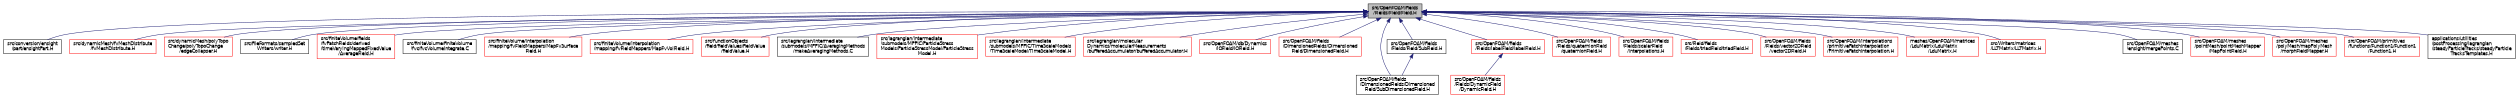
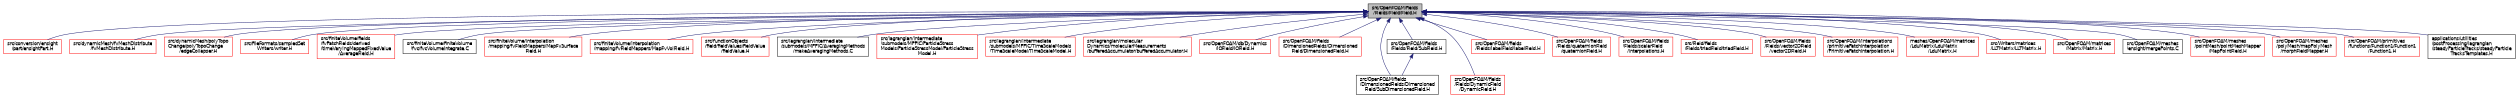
  digraph {
    node [color=red fontname=Helvetica fontsize=10 shape=record]
    edge [color=midnightblue dir=back fontname=Helvetica fontsize=10 labelfontname=Helvetica labelfontsize=10 style=solid]
    n1 [color=black fillcolor=grey75 fontcolor=black height=0.2 label="src/OpenFOAM/fields\l/Fields/Field/Field.H" style=filled width=0.4]
-   n2 [color=black height=0.2 label="src/conversion/ensight\l/part/ensightPart.H" width=0.4]
+   n2 [height=0.2 label="src/conversion/ensight\l/part/ensightPart.H" width=0.4]
    n3 [height=0.2 label="src/dynamicMesh/fvMeshDistribute\l/fvMeshDistribute.H" width=0.4]
    n4 [height=0.2 label="src/dynamicMesh/polyTopo\lChange/polyTopoChange\l/edgeCollapser.H" width=0.4]
-   n5 [color=black height=0.2 label="src/fileFormats/sampledSet\lWriters/writer.H" width=0.4]
+   n5 [height=0.2 label="src/fileFormats/sampledSet\lWriters/writer.H" width=0.4]
    n6 [height=0.2 label="src/finiteVolume/fields\l/fvPatchFields/derived\l/timeVaryingMappedFixedValue\l/AverageField.H" width=0.4]
    n7 [color=black height=0.2 label="src/finiteVolume/finiteVolume\l/fvc/fvcVolumeIntegrate.C" width=0.4]
    n8 [height=0.2 label="src/finiteVolume/interpolation\l/mapping/fvFieldMappers/MapFvSurface\lField.H" width=0.4]
    n9 [height=0.2 label="src/finiteVolume/interpolation\l/mapping/fvFieldMappers/MapFvVolField.H" width=0.4]
    n10 [height=0.2 label="src/functionObjects\l/field/fieldValues/fieldValue\l/fieldValue.H" width=0.4]
    n11 [color=black height=0.2 label="src/lagrangian/intermediate\l/submodels/MPPIC/AveragingMethods\l/makeAveragingMethods.C" width=0.4]
    n12 [height=0.2 label="src/lagrangian/intermediate\l/submodels/MPPIC/ParticleStress\lModels/ParticleStressModel/ParticleStress\lModel.H" width=0.4]
    n13 [height=0.2 label="src/lagrangian/intermediate\l/submodels/MPPIC/TimeScaleModels\l/TimeScaleModel/TimeScaleModel.H" width=0.4]
    n14 [height=0.2 label="src/lagrangian/molecular\lDynamics/molecularMeasurements\l/bufferedAccumulator/bufferedAccumulator.H" width=0.4]
    n15 [height=0.2 label="src/OpenFOAM/db/Dynamics\l/IOField/IOField.H" width=0.4]
    n16 [height=0.2 label="src/OpenFOAM/fields\l/DimensionedFields/Dimensioned\lField/DimensionedField.H" width=0.4]
    n17 [color=black height=0.2 label="src/OpenFOAM/fields\l/DimensionedFields/Dimensioned\lField/SubDimensionedField.H" width=0.4]
    n18 [height=0.2 label="src/OpenFOAM/fields\l/Fields/DynamicField\l/DynamicField.H" width=0.4]
    n19 [color=black height=0.2 label="src/OpenFOAM/fields\l/Fields/Field/SubField.H" width=0.4]
    n20 [height=0.2 label="src/OpenFOAM/fields\l/Fields/labelField/labelField.H" width=0.4]
    n21 [height=0.2 label="src/OpenFOAM/fields\l/Fields/quaternionField\l/quaternionField.H" width=0.4]
    n22 [height=0.2 label="src/OpenFOAM/fields\l/Fields/scalarField\l/interpolations.H" width=0.4]
    n23 [height=0.2 label="src/Field/fields\l/Fields/triadField/triadField.H" width=0.4]
    n24 [height=0.2 label="src/OpenFOAM/fields\l/Fields/vector2DField\l/vector2DField.H" width=0.4]
    n25 [height=0.2 label="src/OpenFOAM/interpolations\l/primitivePatchInterpolation\l/PrimitivePatchInterpolation.H" width=0.4]
    n26 [height=0.2 label="meshes/OpenFOAM/matrices\l/LduMatrix/LduMatrix\l/LduMatrix.H" width=0.4]
    n27 [height=0.2 label="src/Writers/matrices\l/LLTMatrix/LLTMatrix.H" width=0.4]
+   n28 [height=0.2 label="src/OpenFOAM/matrices\l/Matrix/Matrix.H" width=0.4]
    n29 [color=black height=0.2 label="src/OpenFOAM/meshes\l/ensight/mergePoints.C" width=0.4]
    n30 [height=0.2 label="src/OpenFOAM/meshes\l/pointMesh/pointMeshMapper\l/MapPointField.H" width=0.4]
    n31 [height=0.2 label="src/OpenFOAM/meshes\l/polyMesh/mapPolyMesh\l/morphFieldMapper.H" width=0.4]
    n32 [height=0.2 label="src/OpenFOAM/primitives\l/functions/Function1/Function1\l/Function1.H" width=0.4]
    n33 [color=black height=0.2 label="applications/utilities\l/postProcessing/lagrangian\l/steadyParticleTracks/steadyParticle\lTracksTemplates.H" width=0.4]
    n1 -> n2
    n1 -> n3
    n1 -> n4
    n1 -> n5
    n1 -> n6
    n1 -> n7
    n1 -> n8
    n1 -> n9
    n1 -> n10
    n1 -> n11
    n1 -> n12
    n1 -> n13
    n1 -> n14
    n1 -> n15
    n1 -> n16
    n1 -> n17
-   n20 -> n18
+   n1 -> n18
    n1 -> n19
    n1 -> n20
    n1 -> n21
    n1 -> n22
    n1 -> n23
    n1 -> n24
    n1 -> n25
    n1 -> n26
    n1 -> n27
+   n1 -> n28
    n1 -> n29
    n1 -> n30
    n1 -> n31
    n1 -> n32
    n1 -> n33
    n19 -> n17
  }
